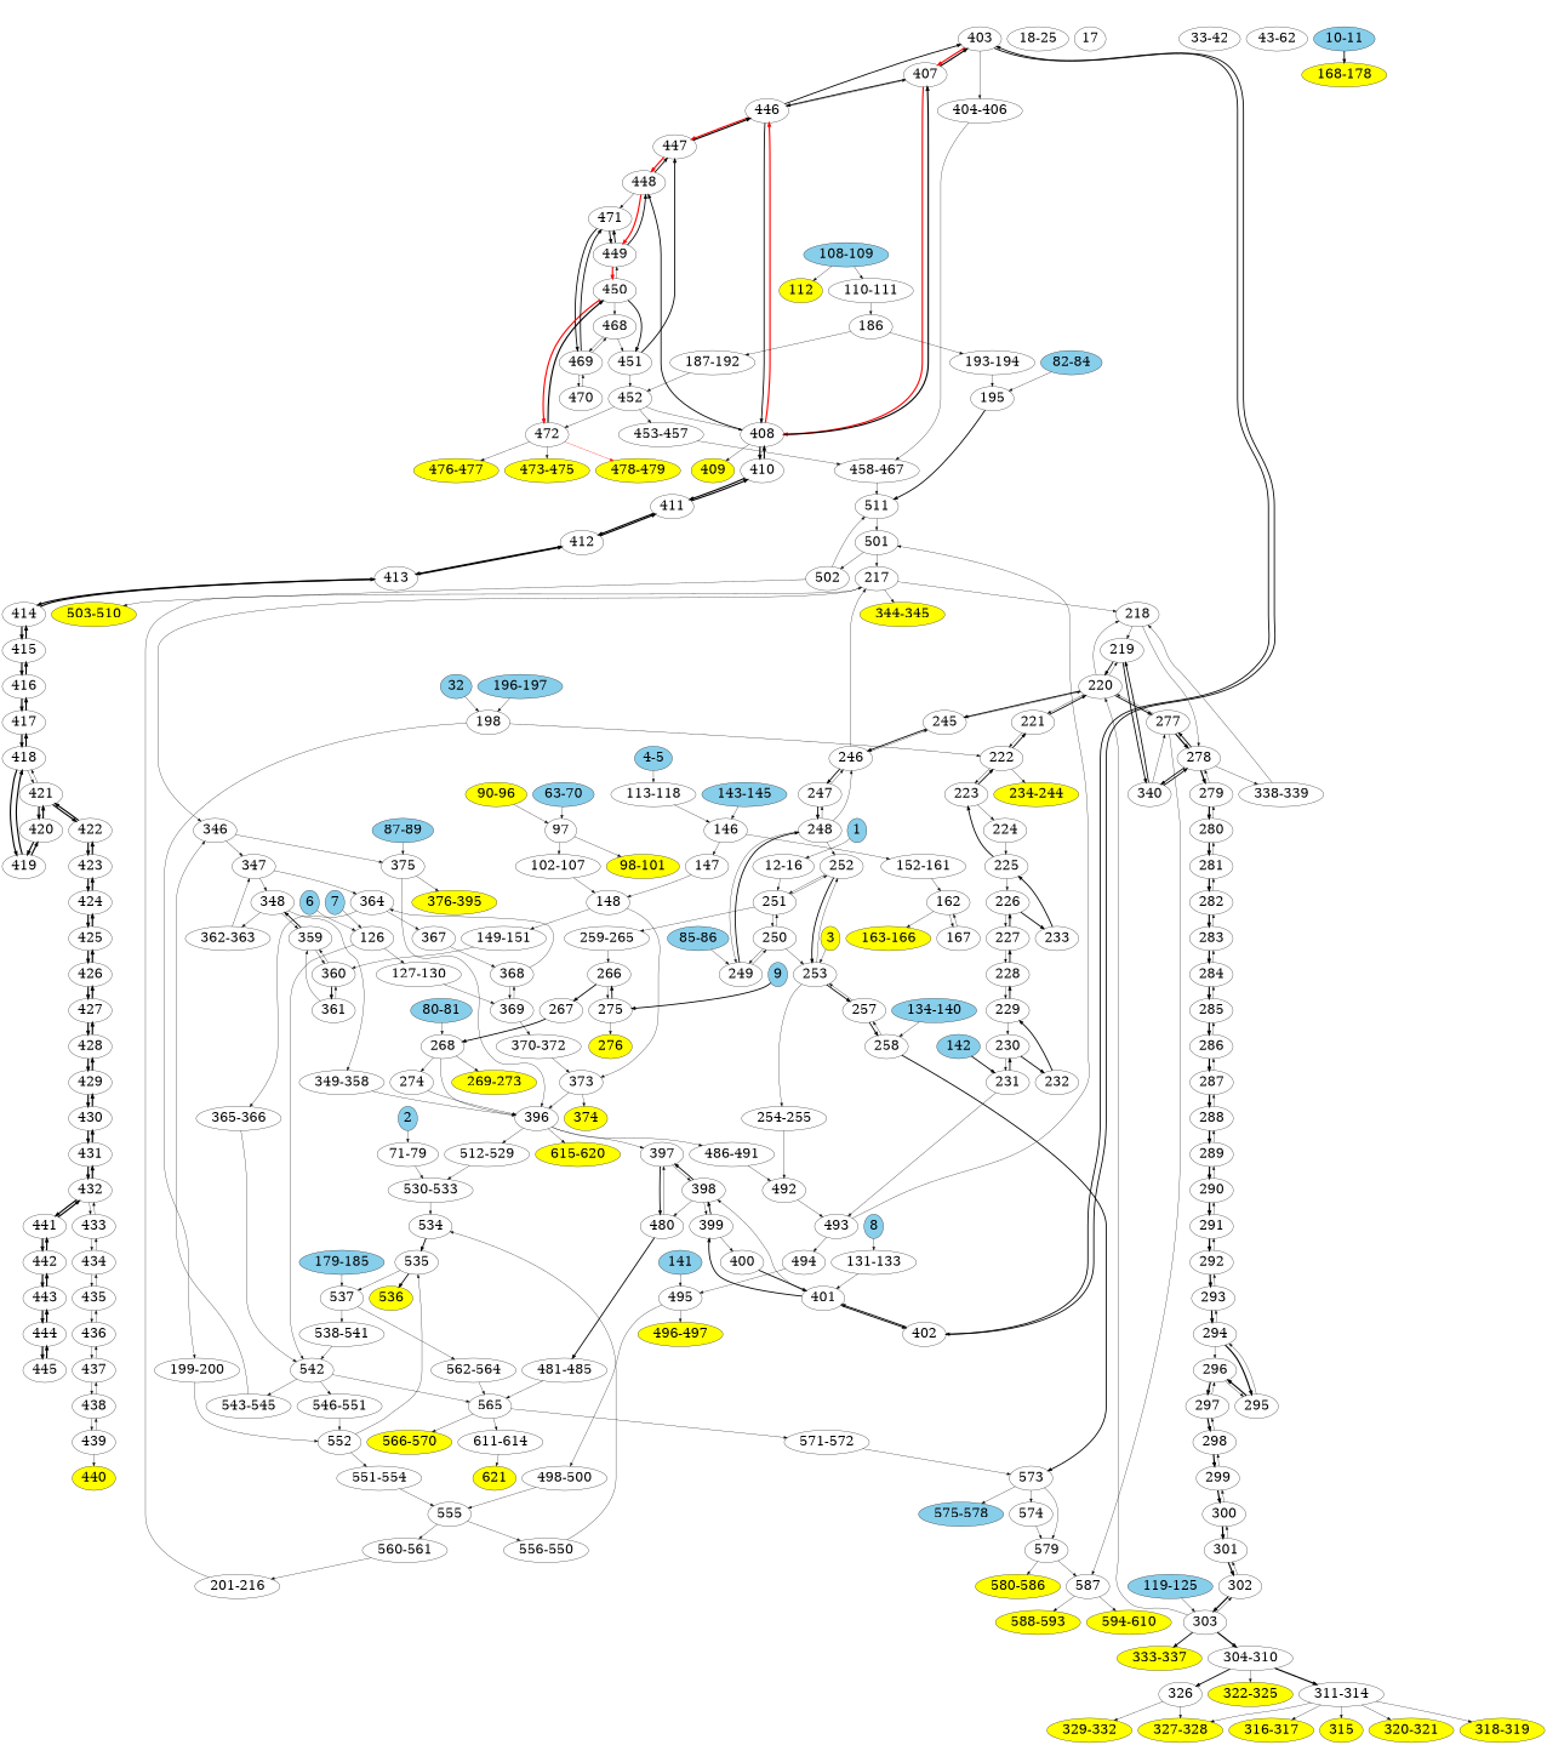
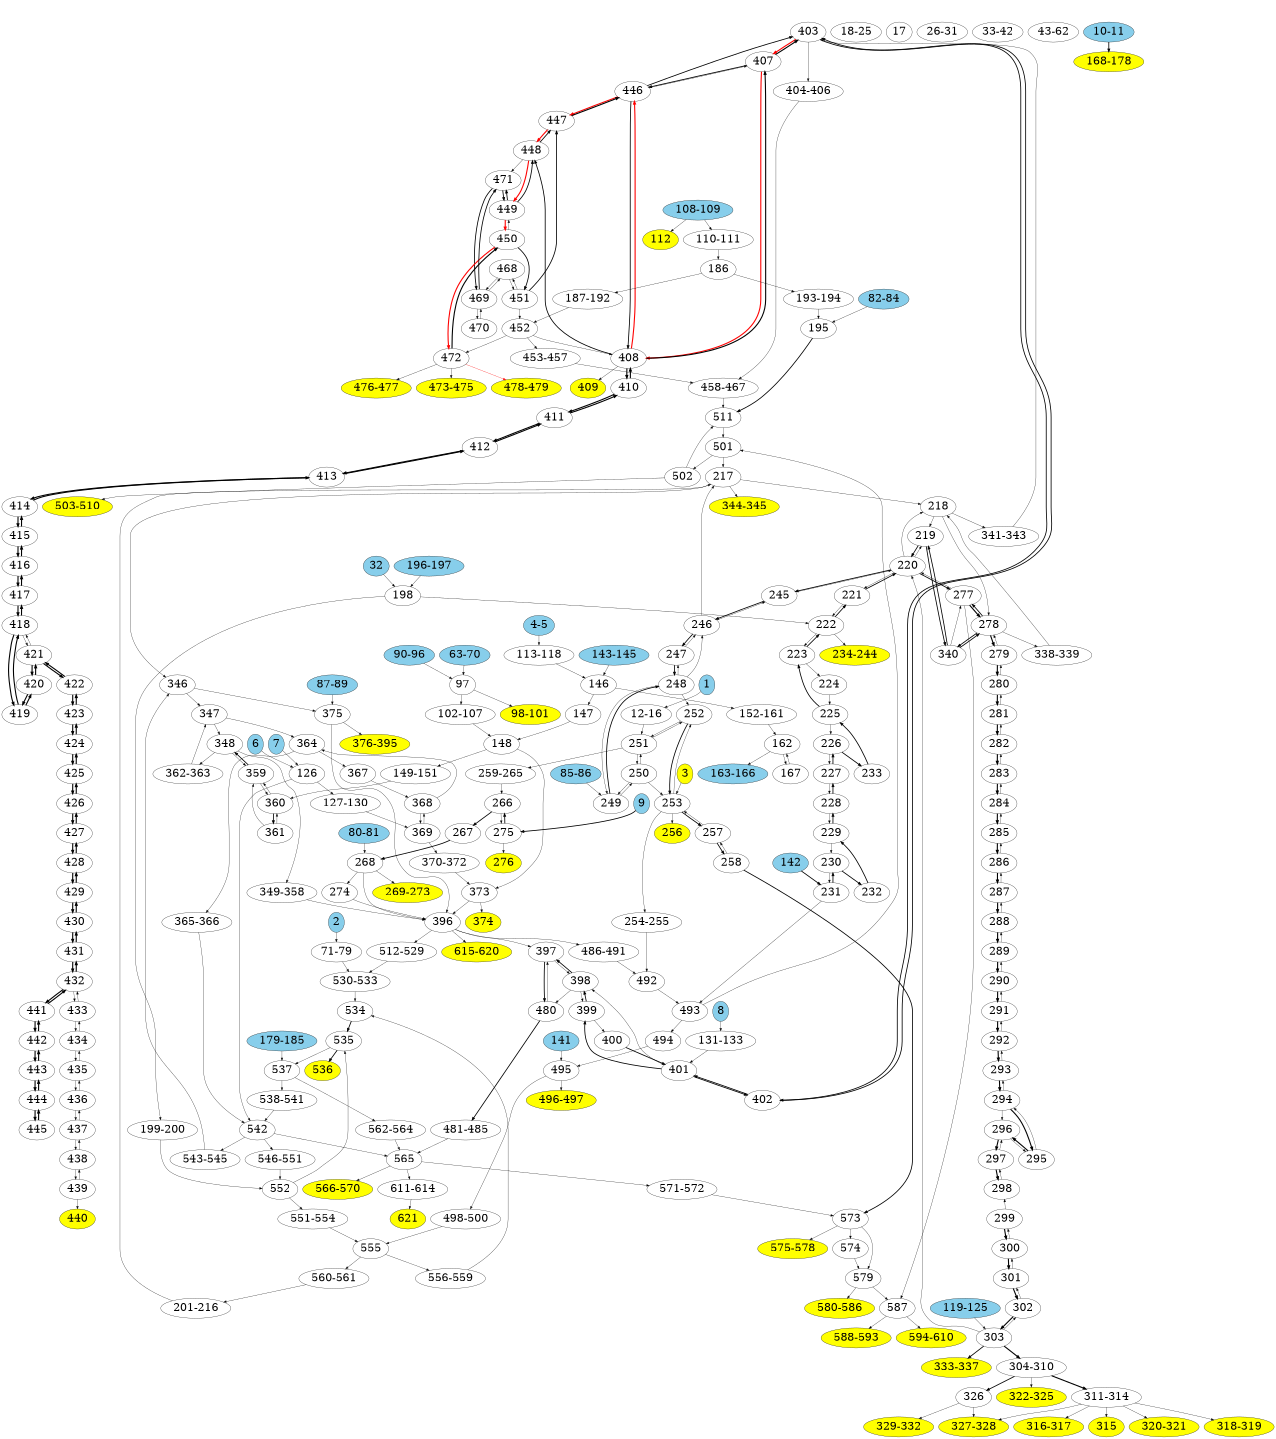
  digraph {
    rankdir=TB
    node [fontsize=40]
    edge [penwidth=1]
    403
    407
    402
    "404-406"
    408
    446
    401
    "458-467"
    448
    410
    409 [fillcolor=yellow style=filled]
    447
    449
    471
    411
    450
    469
    472
    451
    "478-479" [fillcolor=yellow style=filled]
    "476-477" [fillcolor=yellow style=filled]
    "473-475" [fillcolor=yellow style=filled]
    452
    468
    "453-457"
    "18-25"
    17
    1 [fillcolor=skyblue style=filled]
    "12-16"
    251
    "259-265"
    250
    252
    266
    249
    253
    275
    267
    276 [fillcolor=yellow style=filled]
    268
    480
    397
    "481-485"
    398
    565
    399
    400
-   "90-96" [fillcolor=yellow style=filled]
+   "90-96" [fillcolor=skyblue style=filled]
    97
    "102-107"
    "98-101" [fillcolor=yellow style=filled]
    148
    "149-151"
    373
    360
    396
    374 [fillcolor=yellow style=filled]
    361
    359
    348
    "108-109" [fillcolor=skyblue style=filled]
    112 [fillcolor=yellow style=filled]
    "110-111"
    186
    502
    511
    "503-510" [fillcolor=yellow style=filled]
    501
    217
    141 [fillcolor=skyblue style=filled]
    495
    "498-500"
    "496-497" [fillcolor=yellow style=filled]
    555
    "560-561"
-   "556-559" [label="556-550"]
+   "556-559"
    "201-216"
    534
    346
    218
    "344-345" [fillcolor=yellow style=filled]
    375
    347
    219
    278
+   "341-343"
    "376-395" [fillcolor=yellow style=filled]
    364
    "615-620" [fillcolor=yellow style=filled]
    "512-529"
    "486-491"
    "530-533"
    492
    "193-194"
    "187-192"
    195
    8 [fillcolor=skyblue style=filled]
    "131-133"
    142 [fillcolor=skyblue style=filled]
    231
    230
    493
    232
    494
    229
    228
    227
    226
    233
    225
    223
    222
    224
    221
    "234-244" [fillcolor=yellow style=filled]
    220
    277
    245
    587
    340
    246
    "338-339"
    279
    "594-610" [fillcolor=yellow style=filled]
    "588-593" [fillcolor=yellow style=filled]
    "362-363"
    "349-358"
    367
    "365-366"
    368
    542
    369
    "370-372"
    535
    "87-89" [fillcolor=skyblue style=filled]
    280
    247
    248
    257
+   256 [fillcolor=yellow style=filled]
    "254-255"
    258
    573
    579
-   "575-578" [fillcolor=skyblue style=filled]
+   "575-578" [fillcolor=yellow style=filled]
    574
    "580-586" [fillcolor=yellow style=filled]
    470
    "179-185" [fillcolor=skyblue style=filled]
    537
    "562-564"
    "538-541"
    "611-614"
    "571-572"
    "566-570" [fillcolor=yellow style=filled]
    621 [fillcolor=yellow style=filled]
-   "134-140" [fillcolor=skyblue style=filled]
+   "26-31"
    "82-84" [fillcolor=skyblue style=filled]
    "196-197" [fillcolor=skyblue style=filled]
    198
    "199-200"
    552
    9 [fillcolor=skyblue style=filled]
    274
    "269-273" [fillcolor=yellow style=filled]
    416
    417
    415
    418
    414
    419
    421
    420
    422
    423
    424
    425
    426
    427
    428
    429
    430
    431
    432
    441
    433
    442
    434
    443
    444
    445
    412
    413
    281
    282
    283
    284
    285
    286
    287
    288
    289
    290
    291
    292
    293
    294
    295
    296
    297
    298
    299
    300
    301
    302
    303
    "333-337" [fillcolor=yellow style=filled]
    "304-310"
    326
    "322-325" [fillcolor=yellow style=filled]
    "311-314"
    "329-332" [fillcolor=yellow style=filled]
    "327-328" [fillcolor=yellow style=filled]
    "320-321" [fillcolor=yellow style=filled]
    "318-319" [fillcolor=yellow style=filled]
    "316-317" [fillcolor=yellow style=filled]
    315 [fillcolor=yellow style=filled]
    "119-125" [fillcolor=skyblue style=filled]
    3 [fillcolor=yellow style=filled]
    "85-86" [fillcolor=skyblue style=filled]
    "33-42"
    "143-145" [fillcolor=skyblue style=filled]
    146
    "152-161"
    147
    "43-62"
    "80-81" [fillcolor=skyblue style=filled]
    439
    438
    440 [fillcolor=yellow style=filled]
    437
    436
    435
    6 [fillcolor=skyblue style=filled]
    126
    "127-130"
    "546-551"
    "543-545"
    162
    167
-   "163-166" [fillcolor=yellow style=filled]
+   "163-166" [fillcolor=skyblue style=filled]
    "10-11" [fillcolor=skyblue style=filled]
    "168-178" [fillcolor=yellow style=filled]
    7 [fillcolor=skyblue style=filled]
    n256 [label="551-554"]
    536 [fillcolor=yellow style=filled]
    "4-5" [fillcolor=skyblue style=filled]
    "113-118"
    2 [fillcolor=skyblue style=filled]
    "71-79"
    "63-70" [fillcolor=skyblue style=filled]
    32 [fillcolor=skyblue style=filled]
    403 -> 407 [color=red penwidth=4]
    403 -> 402 [penwidth=3]
    403 -> "404-406"
    407 -> 403 [penwidth=4]
    407 -> 408 [color=red penwidth=4]
    407 -> 446 [penwidth=3]
    402 -> 403 [penwidth=3]
    402 -> 401 [penwidth=3]
    "404-406" -> "458-467"
    408 -> 407 [penwidth=4]
    408 -> 446 [color=red penwidth=4]
    408 -> 448 [penwidth=3]
    408 -> 410 [penwidth=4]
    408 -> 409
    446 -> 403 [penwidth=3]
    446 -> 407
    446 -> 408 [penwidth=3]
    446 -> 447 [color=red penwidth=4]
    401 -> 402 [penwidth=3]
    401 -> 398
    401 -> 399 [penwidth=3]
    "458-467" -> 511
    448 -> 447 [penwidth=3]
    448 -> 449 [color=red penwidth=4]
    448 -> 471
    410 -> 408 [penwidth=4]
    410 -> 411 [penwidth=4]
    447 -> 446 [penwidth=4]
    447 -> 448 [color=red penwidth=4]
    449 -> 448 [penwidth=3]
    449 -> 471 [penwidth=3]
    449 -> 450 [color=red penwidth=4]
    471 -> 449 [penwidth=3]
    471 -> 469 [penwidth=3]
    411 -> 410 [penwidth=4]
    411 -> 412 [penwidth=4]
    450 -> 449
    450 -> 472 [color=red penwidth=4]
    450 -> 451 [penwidth=3]
    469 -> 471 [penwidth=3]
    469 -> 468
    469 -> 470
    472 -> 450 [penwidth=4]
    472 -> "478-479" [color=red]
    472 -> "476-477"
    472 -> "473-475"
    451 -> 447 [penwidth=3]
    451 -> 452
-   450 -> 468
+   451 -> 468
    452 -> 408
    452 -> 472
    452 -> "453-457"
    468 -> 469
    468 -> 451
    "453-457" -> "458-467"
    1 -> "12-16"
    "12-16" -> 251
    251 -> "259-265"
    251 -> 250
    251 -> 252
    "259-265" -> 266
    250 -> 251
    250 -> 249
    250 -> 253
    252 -> 251
    252 -> 253 [penwidth=3]
    266 -> 275
    266 -> 267 [penwidth=3]
    249 -> 250
    249 -> 248 [penwidth=3]
    253 -> 252
    253 -> 257 [penwidth=3]
+   253 -> 256
    253 -> "254-255"
    275 -> 266 [penwidth=3]
    275 -> 276
    267 -> 268 [penwidth=3]
    268 -> 396
    268 -> 274
    268 -> "269-273"
    480 -> 397
    480 -> "481-485" [penwidth=3]
    397 -> 480 [penwidth=3]
    397 -> 398
    "481-485" -> 565
    398 -> 480
    398 -> 397 [penwidth=3]
    398 -> 399
    565 -> "611-614"
    565 -> "571-572"
    565 -> "566-570"
    399 -> 398 [penwidth=3]
    399 -> 400
    400 -> 401 [penwidth=3]
    "90-96" -> 97
    97 -> "102-107"
    97 -> "98-101"
    "102-107" -> 148
    148 -> "149-151"
    148 -> 373
    "149-151" -> 360
    373 -> 396
    373 -> 374
    360 -> 361 [penwidth=3]
    360 -> 359
    396 -> 397
    396 -> "615-620"
    396 -> "512-529"
    396 -> "486-491"
    361 -> 360
    361 -> 359
    359 -> 360
    359 -> 348 [penwidth=3]
    348 -> 359
    348 -> "362-363"
    348 -> "349-358"
    "108-109" -> 112
    "108-109" -> "110-111"
    "110-111" -> 186
    186 -> "193-194"
    186 -> "187-192"
    502 -> 511
    502 -> "503-510"
    511 -> 501
    501 -> 502
    501 -> 217
    217 -> 346
    217 -> 218
    217 -> "344-345"
    141 -> 495
    495 -> "498-500"
    495 -> "496-497"
    "498-500" -> 555
    555 -> "560-561"
    555 -> "556-559"
    "560-561" -> "201-216"
    "556-559" -> 534
    "201-216" -> 217
    534 -> 535 [penwidth=3]
    346 -> 375
    346 -> 347
    218 -> 219
    218 -> 278
+   218 -> "341-343"
    375 -> 396
    375 -> "376-395"
    347 -> 348
    347 -> 364
    219 -> 220 [penwidth=3]
    219 -> 340 [penwidth=3]
    278 -> 277 [penwidth=3]
    278 -> 340 [penwidth=3]
    278 -> "338-339"
    278 -> 279 [penwidth=4]
+   "341-343" -> 403
    364 -> 367
    364 -> "365-366"
    "512-529" -> "530-533"
    "486-491" -> 492
    "530-533" -> 534
    492 -> 493
    "193-194" -> 195
    "187-192" -> 452
    195 -> 511 [penwidth=3]
    8 -> "131-133"
    "131-133" -> 401
    142 -> 231 [penwidth=3]
    231 -> 230 [penwidth=3]
    231 -> 493
    230 -> 231
    230 -> 232 [penwidth=3]
    493 -> 501
    493 -> 494
    232 -> 229 [penwidth=3]
    494 -> 495
    229 -> 230
    229 -> 228 [penwidth=3]
    228 -> 229
    228 -> 227 [penwidth=3]
    227 -> 228
    227 -> 226 [penwidth=3]
    226 -> 227
    226 -> 233 [penwidth=3]
    233 -> 225 [penwidth=3]
    225 -> 226
    225 -> 223 [penwidth=3]
    223 -> 222 [penwidth=3]
    223 -> 224
    222 -> 223
    222 -> 221 [penwidth=3]
    222 -> "234-244"
    224 -> 225
    221 -> 222
    221 -> 220 [penwidth=3]
    220 -> 218
    220 -> 219
    220 -> 221
    220 -> 277 [penwidth=3]
    220 -> 245 [penwidth=3]
    277 -> 278 [penwidth=4]
    277 -> 220
    277 -> 587
    245 -> 220
    245 -> 246 [penwidth=3]
    587 -> "594-610"
    587 -> "588-593"
    340 -> 219 [penwidth=3]
    340 -> 278 [penwidth=3]
    340 -> 277
    246 -> 217
    246 -> 245
    246 -> 247 [penwidth=3]
    "338-339" -> 218
    279 -> 278
    279 -> 280 [penwidth=4]
    "362-363" -> 347
    "349-358" -> 396
    367 -> 368
    "365-366" -> 542
    368 -> 364
    368 -> 369
    542 -> 565
    542 -> "546-551"
    542 -> "543-545"
    369 -> 368
    369 -> "370-372"
    "370-372" -> 373
    535 -> 537
    535 -> 536 [penwidth=3]
    "87-89" -> 375
    280 -> 279
    280 -> 281 [penwidth=4]
    247 -> 246
    247 -> 248 [penwidth=3]
    248 -> 252
    248 -> 249
    248 -> 246
    248 -> 247
    257 -> 253
    257 -> 258 [penwidth=3]
    "254-255" -> 492
    258 -> 257
    258 -> 573 [penwidth=3]
    573 -> 579
    573 -> "575-578"
    573 -> 574
    579 -> 587
    579 -> "580-586"
    574 -> 579
    470 -> 469
    "179-185" -> 537
    537 -> "562-564"
    537 -> "538-541"
    "562-564" -> 565
    "538-541" -> 542
    "611-614" -> 621
    "571-572" -> 573
-   "134-140" -> 258
    "82-84" -> 195
    "196-197" -> 198
    198 -> 222
    198 -> "199-200"
    "199-200" -> 552
    552 -> 535
    552 -> n256
    9 -> 275 [penwidth=3]
    274 -> 396
    416 -> 417 [penwidth=4]
    416 -> 415 [penwidth=4]
    417 -> 416 [penwidth=4]
    417 -> 418 [penwidth=4]
    415 -> 416 [penwidth=4]
    415 -> 414 [penwidth=4]
    418 -> 417 [penwidth=4]
    418 -> 419 [penwidth=4]
    418 -> 421
    414 -> 415 [penwidth=4]
    414 -> 413 [penwidth=4]
    419 -> 418 [penwidth=4]
    419 -> 420 [penwidth=4]
    421 -> 418
    421 -> 420 [penwidth=4]
    421 -> 422 [penwidth=4]
    420 -> 419 [penwidth=4]
    420 -> 421 [penwidth=4]
    422 -> 421 [penwidth=4]
    422 -> 423 [penwidth=4]
    423 -> 422 [penwidth=4]
    423 -> 424 [penwidth=4]
    424 -> 423 [penwidth=4]
    424 -> 425 [penwidth=4]
    425 -> 424 [penwidth=4]
    425 -> 426 [penwidth=4]
    426 -> 425 [penwidth=4]
    426 -> 427 [penwidth=4]
    427 -> 426 [penwidth=4]
    427 -> 428 [penwidth=4]
    428 -> 427 [penwidth=4]
    428 -> 429 [penwidth=4]
    429 -> 428 [penwidth=4]
    429 -> 430 [penwidth=4]
    430 -> 429 [penwidth=4]
    430 -> 431 [penwidth=4]
    431 -> 430 [penwidth=4]
    431 -> 432 [penwidth=4]
    432 -> 431 [penwidth=4]
    432 -> 441 [penwidth=4]
    432 -> 433
    441 -> 432 [penwidth=4]
    441 -> 442 [penwidth=4]
    433 -> 432
    433 -> 434
    442 -> 441 [penwidth=4]
    442 -> 443 [penwidth=4]
    434 -> 433
    434 -> 435
    443 -> 442 [penwidth=4]
    443 -> 444 [penwidth=4]
    444 -> 443 [penwidth=4]
    444 -> 445 [penwidth=4]
    445 -> 444 [penwidth=4]
    412 -> 411 [penwidth=4]
    412 -> 413 [penwidth=4]
    413 -> 414 [penwidth=4]
    413 -> 412 [penwidth=4]
    281 -> 280
    281 -> 282 [penwidth=4]
    282 -> 281
    282 -> 283 [penwidth=4]
    283 -> 282
    283 -> 284 [penwidth=4]
    284 -> 283
    284 -> 285 [penwidth=4]
    285 -> 284
    285 -> 286 [penwidth=4]
    286 -> 285
    286 -> 287 [penwidth=4]
    287 -> 286
    287 -> 288 [penwidth=4]
    288 -> 287
    288 -> 289 [penwidth=4]
    289 -> 288
    289 -> 290 [penwidth=4]
    290 -> 289
    290 -> 291 [penwidth=4]
    291 -> 290
    291 -> 292 [penwidth=4]
    292 -> 291
    292 -> 293 [penwidth=4]
    293 -> 292
    293 -> 294 [penwidth=4]
    294 -> 293
    294 -> 295 [penwidth=4]
    294 -> 296
    295 -> 294
    295 -> 296 [penwidth=4]
    296 -> 295
    296 -> 297 [penwidth=4]
    297 -> 296
    297 -> 298 [penwidth=4]
    298 -> 297
-   298 -> 299 [penwidth=4]
    299 -> 298
    299 -> 300 [penwidth=4]
    300 -> 299
    300 -> 301 [penwidth=4]
    301 -> 300
    301 -> 302 [penwidth=4]
    302 -> 301
    302 -> 303 [penwidth=4]
    303 -> 220
    303 -> 302
    303 -> "333-337" [penwidth=3]
    303 -> "304-310" [penwidth=4]
    "304-310" -> 326 [penwidth=3]
    "304-310" -> "322-325"
    "304-310" -> "311-314" [penwidth=4]
    326 -> "329-332"
    326 -> "327-328"
    "311-314" -> "327-328"
    "311-314" -> "320-321"
    "311-314" -> "318-319"
    "311-314" -> "316-317"
    "311-314" -> 315
    "119-125" -> 303
    3 -> 253
    "85-86" -> 249
    "143-145" -> 146
    146 -> "152-161"
    146 -> 147
    "152-161" -> 162
    147 -> 148
    "80-81" -> 268
    439 -> 438
    439 -> 440
    438 -> 439
    438 -> 437
    437 -> 438
    437 -> 436
    436 -> 437
    436 -> 435
    435 -> 434
    435 -> 436
    6 -> 126
    126 -> 542
    126 -> "127-130"
    "127-130" -> 369
    "546-551" -> 552
    "543-545" -> 346
    162 -> 167
    162 -> "163-166"
    167 -> 162
    "10-11" -> "168-178" [penwidth=3]
    7 -> 126
    n256 -> 555
    "4-5" -> "113-118"
    "113-118" -> 146
    2 -> "71-79"
    "71-79" -> "530-533"
    "63-70" -> 97
    32 -> 198
  }
